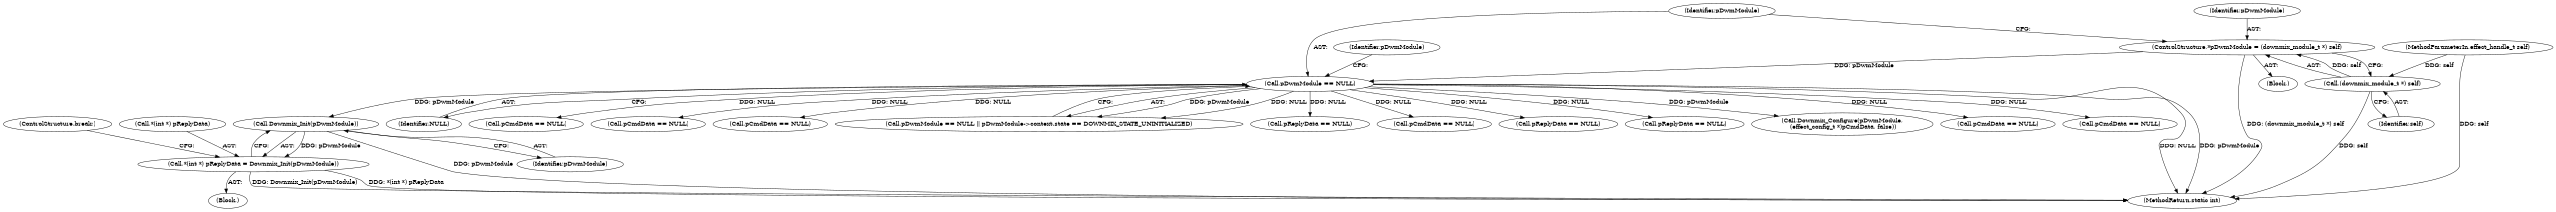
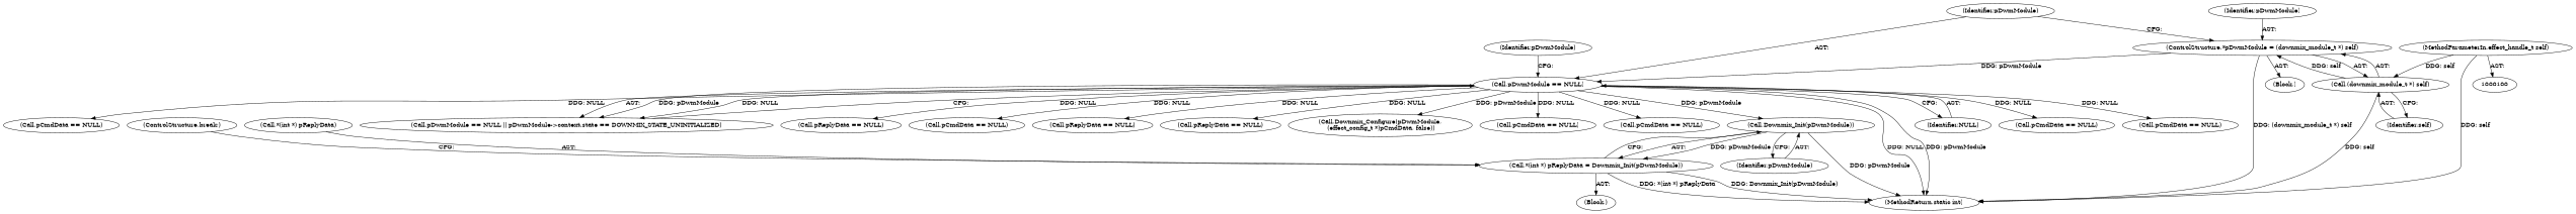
  digraph {
    n1 [label="(Call,Downmix_Init(pDwmModule))"]
    n2 [label="(Call,*(int *) pReplyData = Downmix_Init(pDwmModule))"]
    n3 [label="(Identifier,pDwmModule)"]
    n4 [label="(MethodReturn,static int)"]
    n5 [label="(Block,)"]
    n6 [label="(Call,pDwmModule == NULL)"]
    n7 [label="(Identifier,NULL)"]
    n8 [label="(Call,pCmdData == NULL)"]
    n9 [label="(Call,pCmdData == NULL)"]
    n10 [label="(Call,pCmdData == NULL)"]
    n11 [label="(Call,pDwmModule == NULL || pDwmModule->context.state == DOWNMIX_STATE_UNINITIALIZED)"]
    n12 [label="(Call,pReplyData == NULL)"]
    n13 [label="(Call,pCmdData == NULL)"]
    n14 [label="(Call,pReplyData == NULL)"]
    n15 [label="(Call,pReplyData == NULL)"]
    n16 [label="(Call,Downmix_Configure(pDwmModule,\n (effect_config_t *)pCmdData, false))"]
    n17 [label="(Call,pCmdData == NULL)"]
    n18 [label="(Call,pCmdData == NULL)"]
    n19 [label="(ControlStructure,*pDwmModule = (downmix_module_t *) self)"]
    n20 [label="(Call,(downmix_module_t *) self)"]
    n21 [label="(Block,)"]
    n22 [label="(Identifier,self)"]
    n23 [label="(MethodParameterIn,effect_handle_t self)"]
+   1000100
    n25 [label="(ControlStructure,break;)"]
    n26 [label="(Call,*(int *) pReplyData)"]
    n27 [label="(Identifier,pDwmModule)"]
    n28 [label="(Identifier,pDwmModule)"]
    n29 [label="(Identifier,pDwmModule)"]
    n1 -> n2 [label="AST: "]
    n1 -> n2 [label="DDG: pDwmModule"]
    n1 -> n3 [label="CFG: "]
    n1 -> n4 [label="DDG: pDwmModule"]
    n2 -> n1 [label="CFG: "]
    n2 -> n4 [label="DDG: *(int *) pReplyData"]
    n2 -> n4 [label="DDG: Downmix_Init(pDwmModule)"]
    n2 -> n5 [label="AST: "]
    n3 -> n1 [label="AST: "]
    n6 -> n1 [label="DDG: pDwmModule"]
    n6 -> n4 [label="DDG: NULL"]
    n6 -> n4 [label="DDG: pDwmModule"]
    n6 -> n7 [label="CFG: "]
    n6 -> n8 [label="DDG: NULL"]
    n6 -> n9 [label="DDG: NULL"]
    n6 -> n10 [label="DDG: NULL"]
    n6 -> n11 [label="AST: "]
    n6 -> n11 [label="DDG: pDwmModule"]
    n6 -> n11 [label="DDG: NULL"]
    n6 -> n12 [label="DDG: NULL"]
    n6 -> n13 [label="DDG: NULL"]
    n6 -> n14 [label="DDG: NULL"]
    n6 -> n15 [label="DDG: NULL"]
    n6 -> n16 [label="DDG: pDwmModule"]
    n6 -> n17 [label="DDG: NULL"]
    n6 -> n18 [label="DDG: NULL"]
    n7 -> n6 [label="AST: "]
    n11 -> n6 [label="CFG: "]
    n19 -> n4 [label="DDG: (downmix_module_t *) self"]
    n19 -> n6 [label="DDG: pDwmModule"]
-   n19 -> n20 [label="CFG: "]
+   n19 -> n20 [label="AST: "]
    n19 -> n21 [label="AST: "]
    n20 -> n4 [label="DDG: self"]
    n20 -> n19 [label="AST: "]
    n20 -> n19 [label="DDG: self"]
    n20 -> n22 [label="CFG: "]
    n22 -> n20 [label="AST: "]
    n23 -> n4 [label="DDG: self"]
    n23 -> n20 [label="DDG: self"]
+   n23 -> 1000100 [label="AST: "]
    n25 -> n2 [label="CFG: "]
    n26 -> n2 [label="AST: "]
    n27 -> n6 [label="CFG: "]
    n28 -> n6 [label="AST: "]
    n28 -> n19 [label="CFG: "]
    n29 -> n19 [label="AST: "]
  }
